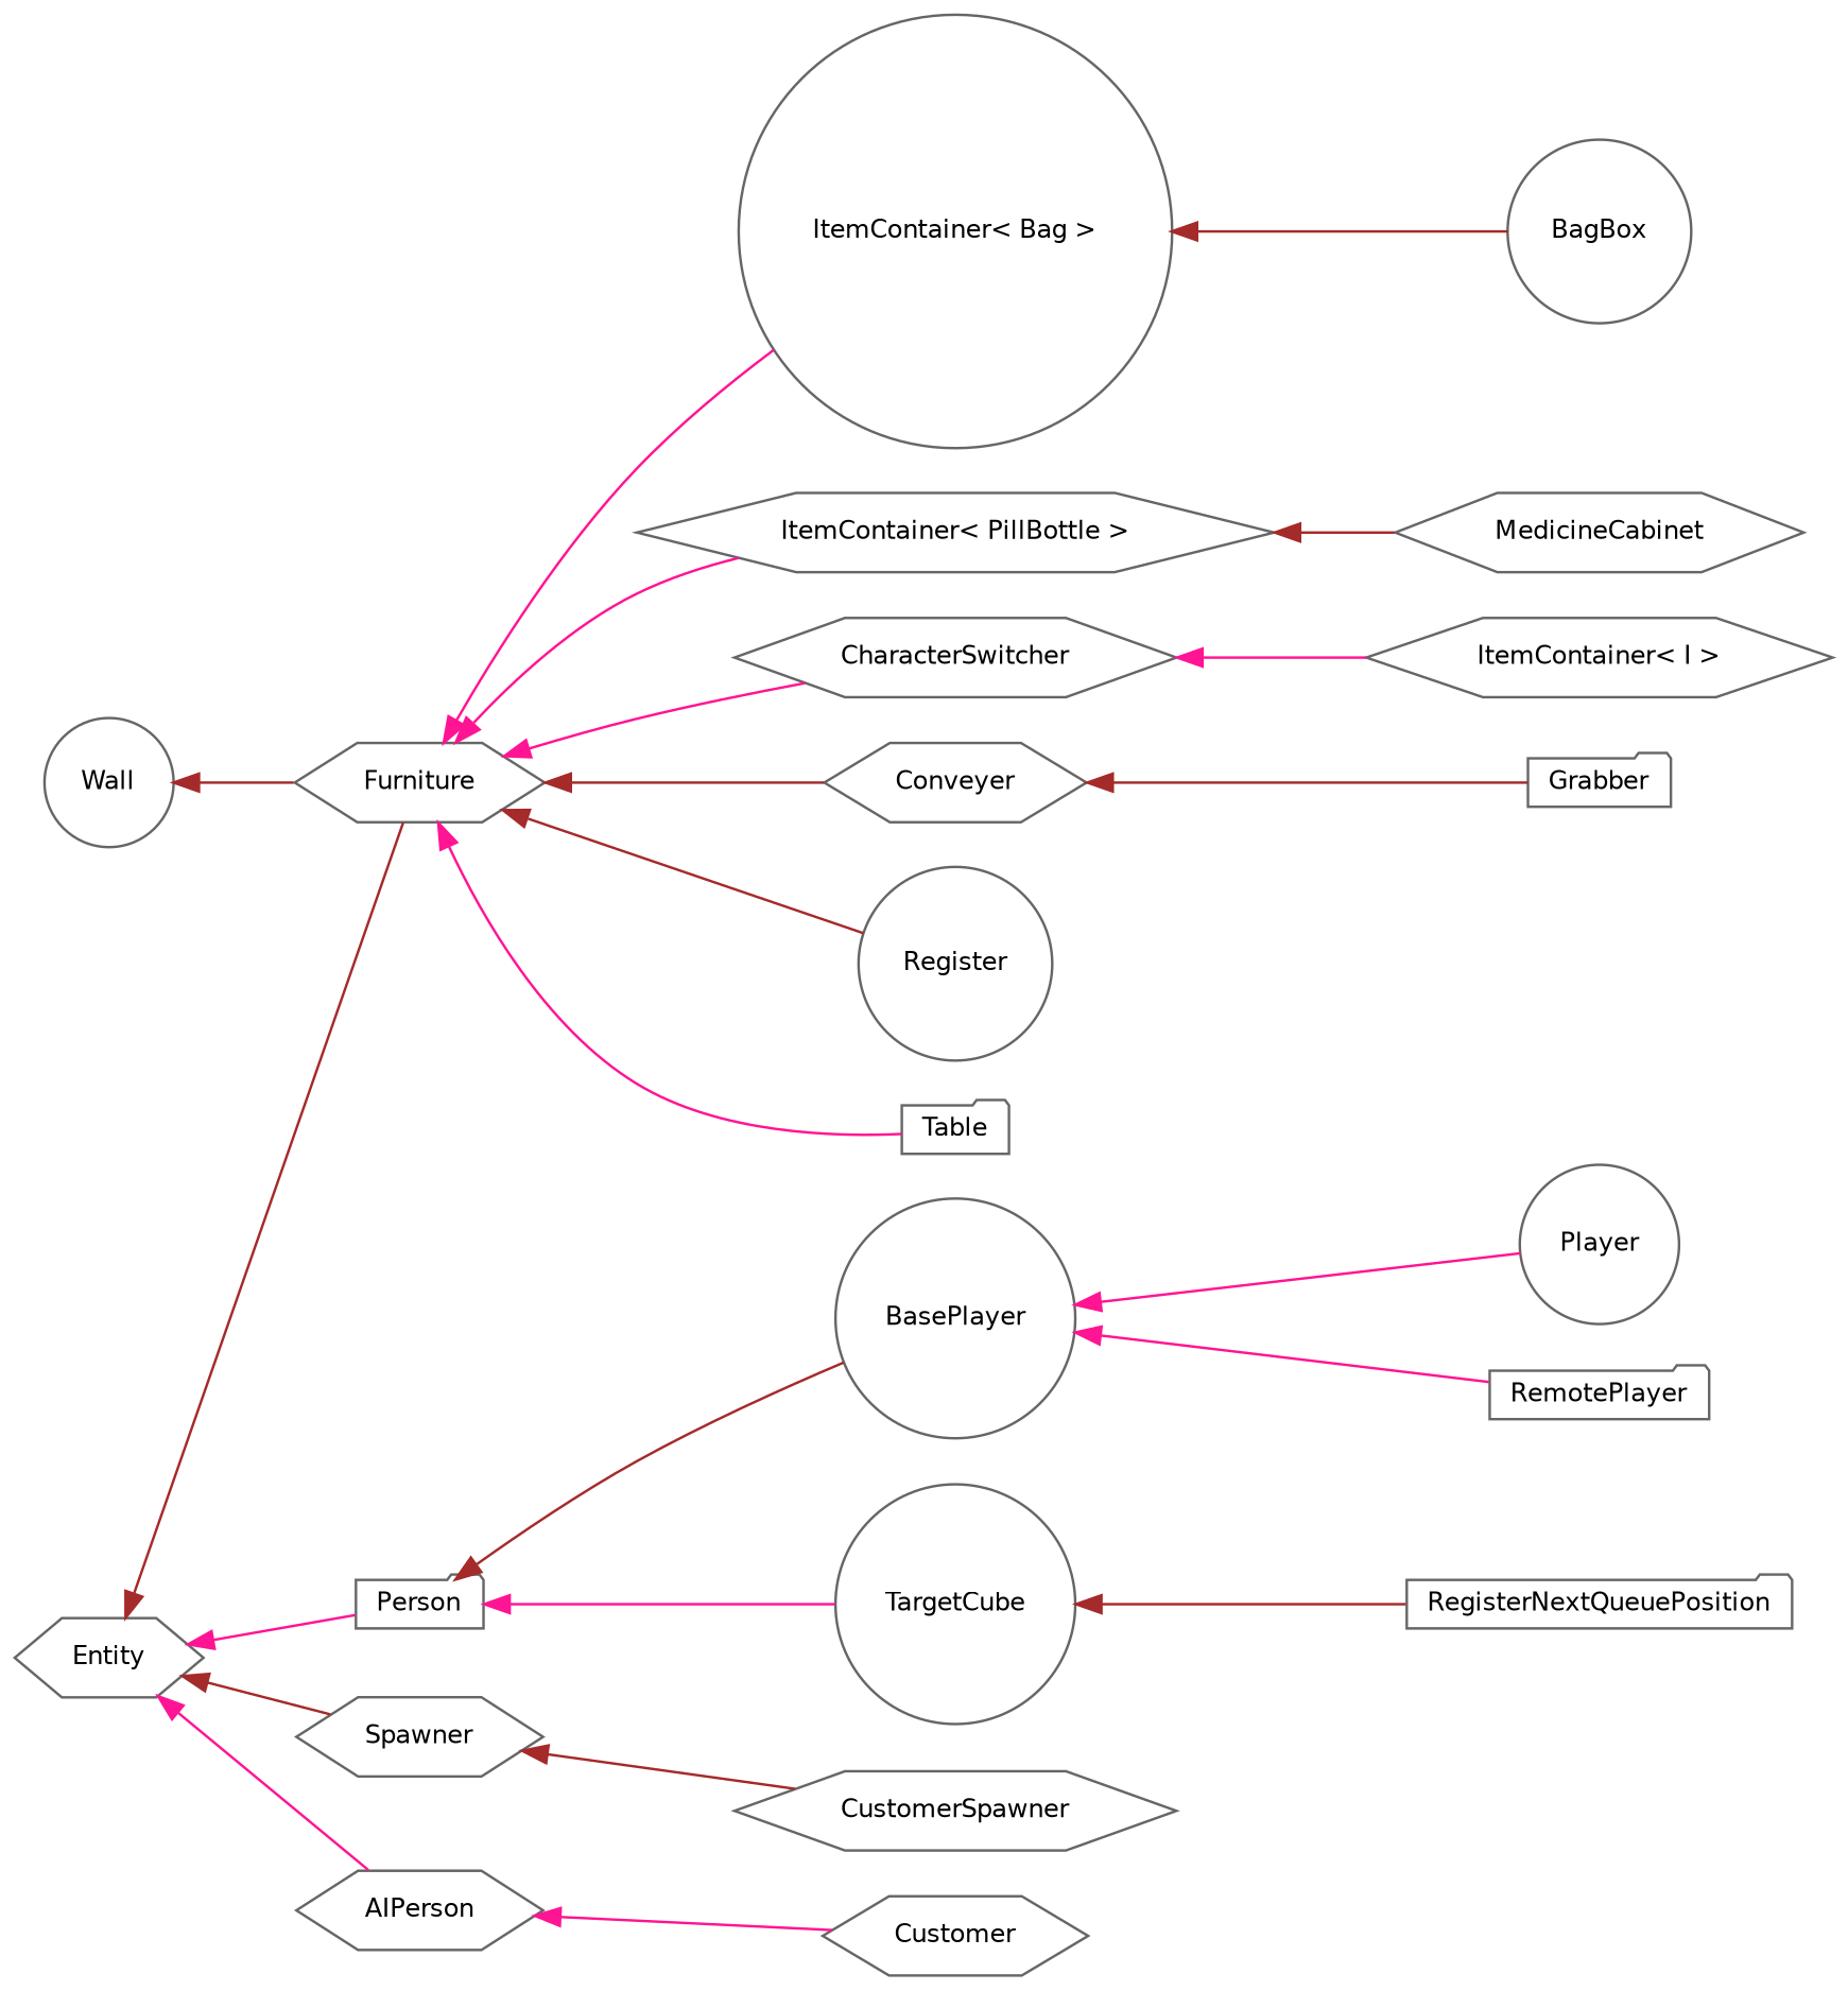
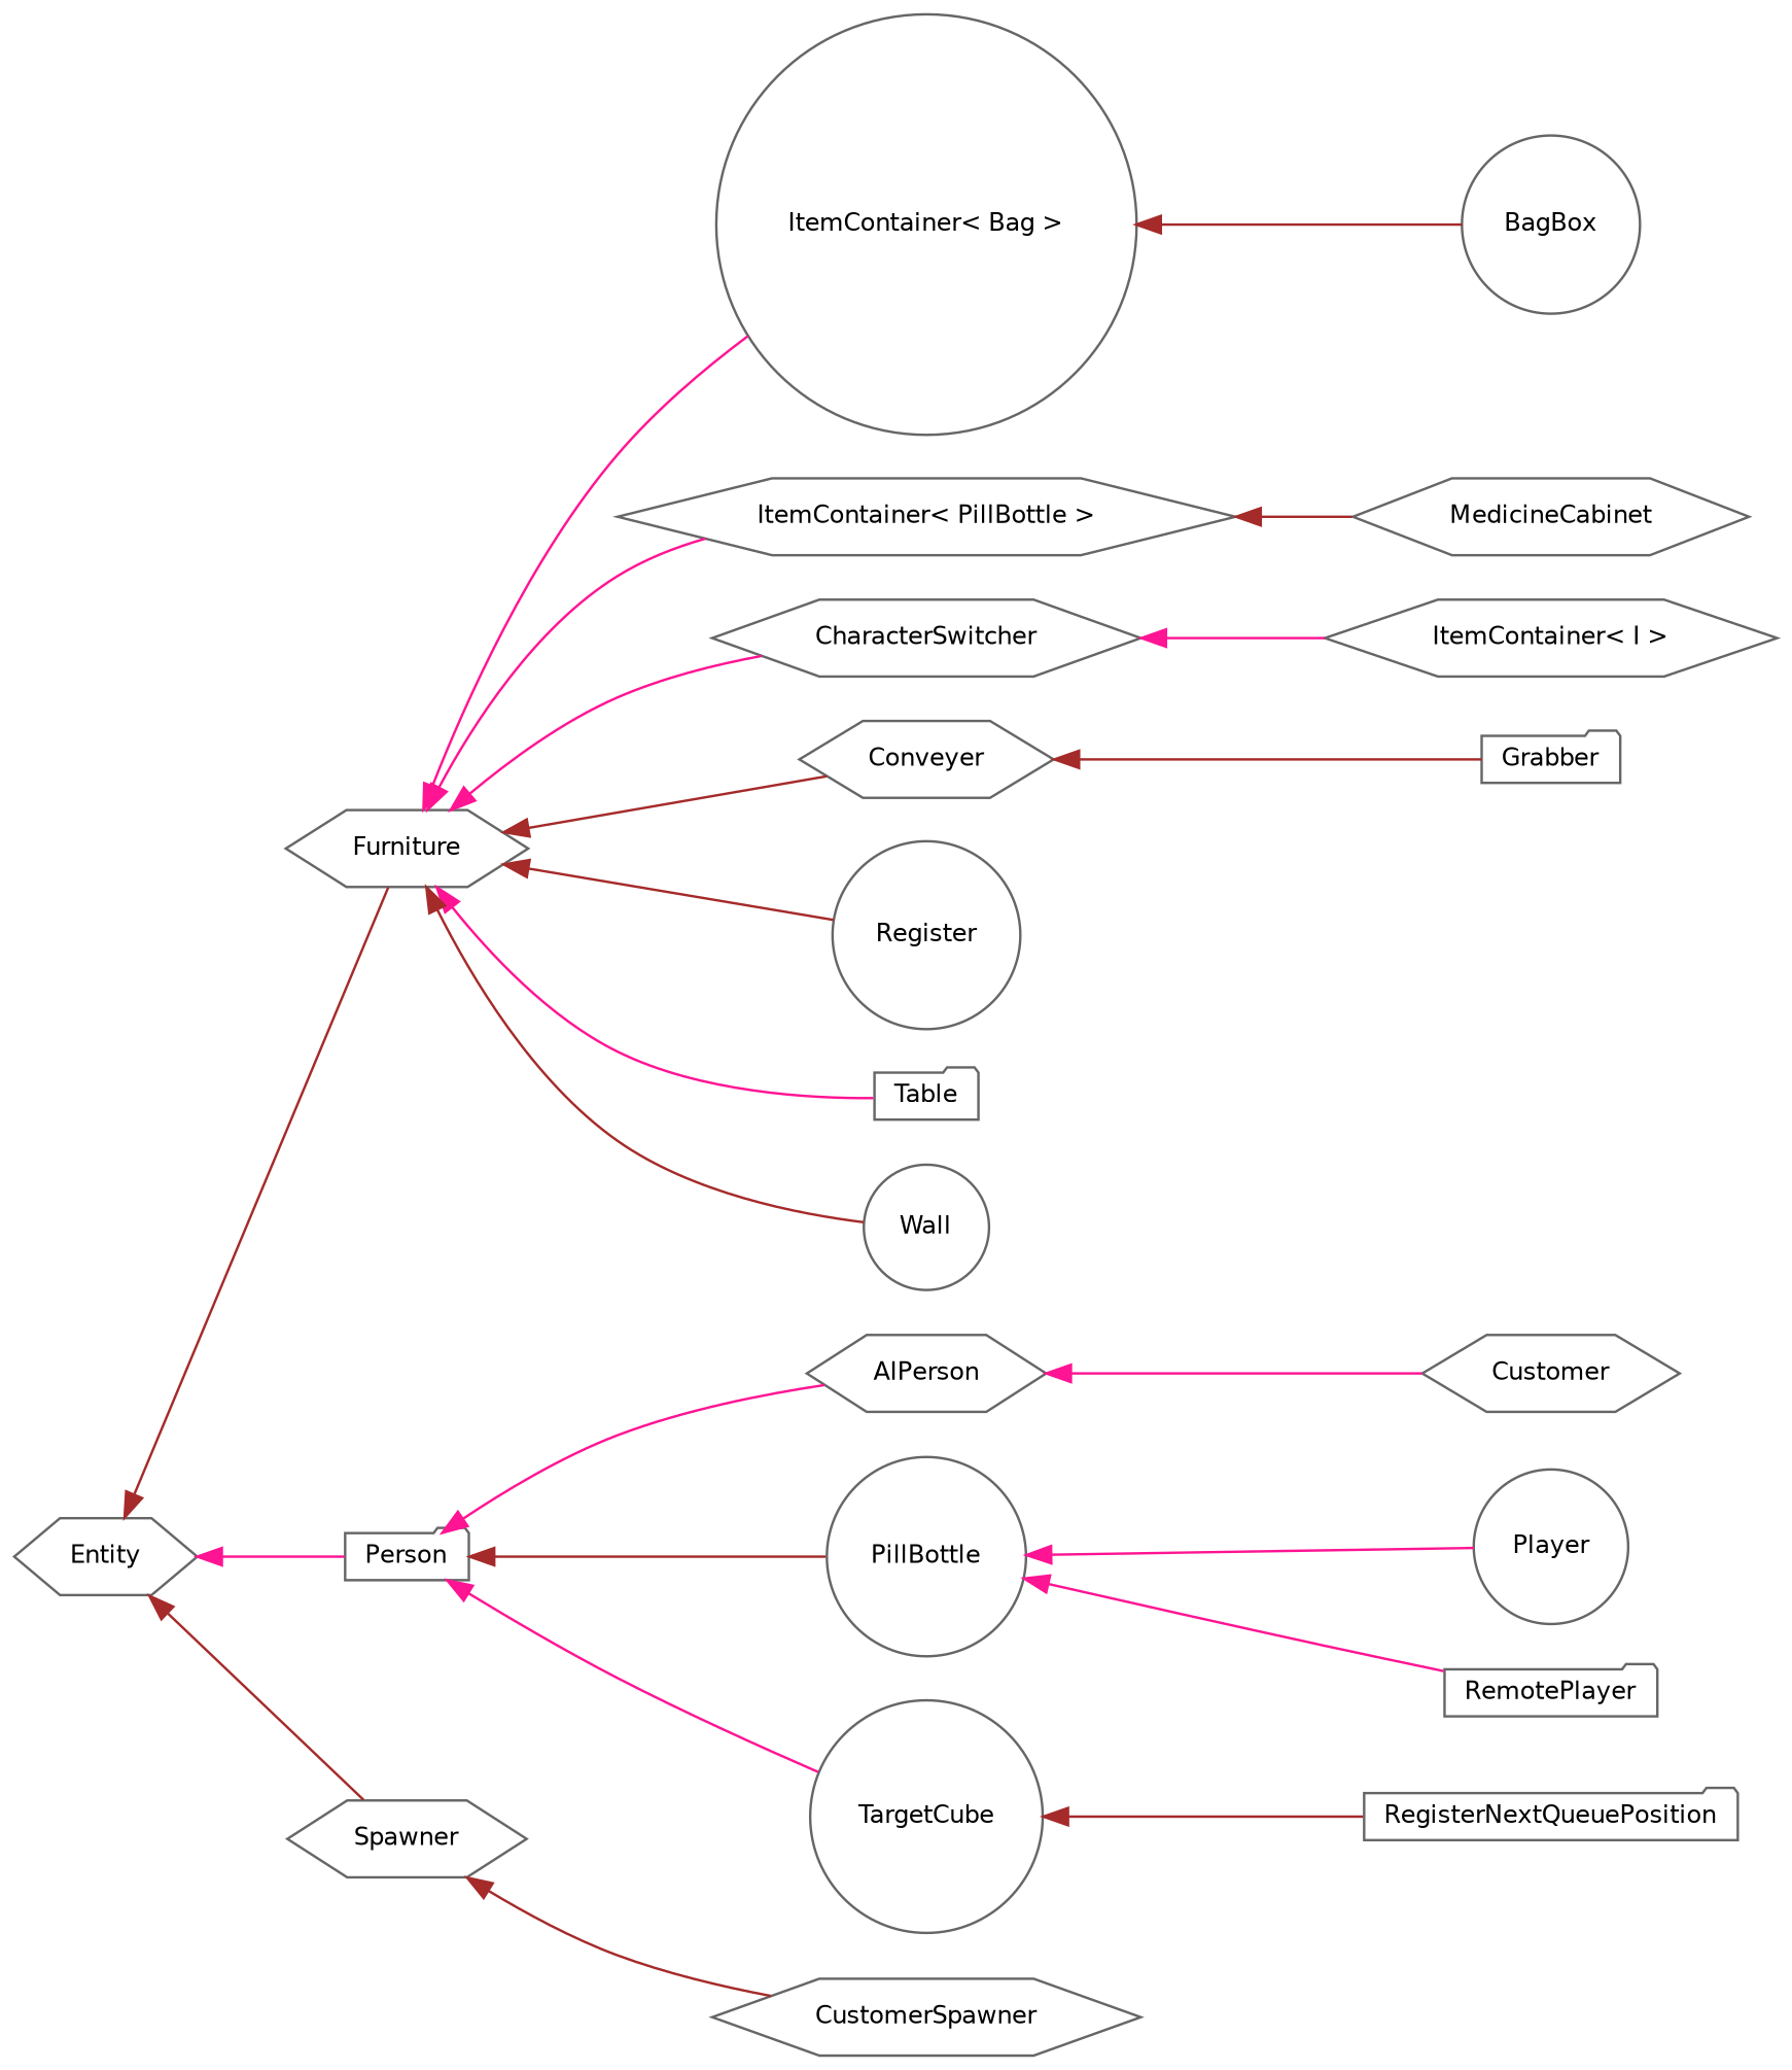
  digraph {
    rankdir=LR
    node [color=grey40 fillcolor=white fontname=Helvetica fontsize=10 shape=hexagon style=filled]
    edge [color=brown dir=back fontname=Helvetica fontsize=10 labelfontname=Helvetica labelfontsize=10 style=solid]
    n1 [height=0.2 label=Entity width=0.4]
    n2 [height=0.2 label=Furniture width=0.4]
    n3 [height=0.2 label=Person shape=folder width=0.4]
    n4 [height=0.2 label=Spawner width=0.4]
    n5 [height=0.2 label="ItemContainer\< Bag \>" shape=circle width=0.4]
    n6 [height=0.2 label="ItemContainer\< PillBottle \>" width=0.4]
    n7 [height=0.2 label=CharacterSwitcher width=0.4]
    n8 [height=0.2 label=Conveyer width=0.4]
    n9 [height=0.2 label=Register shape=circle width=0.4]
    n10 [height=0.2 label=Table shape=folder width=0.4]
    n11 [height=0.2 label=Wall shape=circle width=0.4]
    n12 [height=0.2 label=AIPerson width=0.4]
-   n13 [height=0.2 label=BasePlayer shape=circle width=0.4]
+   n13 [height=0.2 label=PillBottle shape=circle width=0.4]
    n14 [height=0.2 label=TargetCube shape=circle width=0.4]
    n15 [height=0.2 label=CustomerSpawner width=0.4]
    n16 [height=0.2 label=BagBox shape=circle width=0.4]
    n17 [height=0.2 label=MedicineCabinet width=0.4]
    n18 [height=0.2 label="ItemContainer\< I \>" width=0.4]
    n19 [height=0.2 label=Grabber shape=folder width=0.4]
    n20 [height=0.2 label=Customer width=0.4]
    n21 [height=0.2 label=Player shape=circle width=0.4]
    n22 [height=0.2 label=RemotePlayer shape=folder width=0.4]
    n23 [height=0.2 label=RegisterNextQueuePosition shape=folder width=0.4]
    n1 -> n2
    n1 -> n3 [color=deeppink]
    n1 -> n4
    n2 -> n5 [color=deeppink]
    n2 -> n6 [color=deeppink]
    n2 -> n7 [color=deeppink]
    n2 -> n8
    n2 -> n9
    n2 -> n10 [color=deeppink]
-   n11 -> n2
-   n1 -> n12 [color=deeppink]
+   n2 -> n11
+   n3 -> n12 [color=deeppink]
    n3 -> n13
    n3 -> n14 [color=deeppink]
    n4 -> n15
    n5 -> n16
    n6 -> n17
    n7 -> n18 [color=deeppink]
    n8 -> n19
    n12 -> n20 [color=deeppink]
    n13 -> n21 [color=deeppink]
    n13 -> n22 [color=deeppink]
    n14 -> n23
  }
